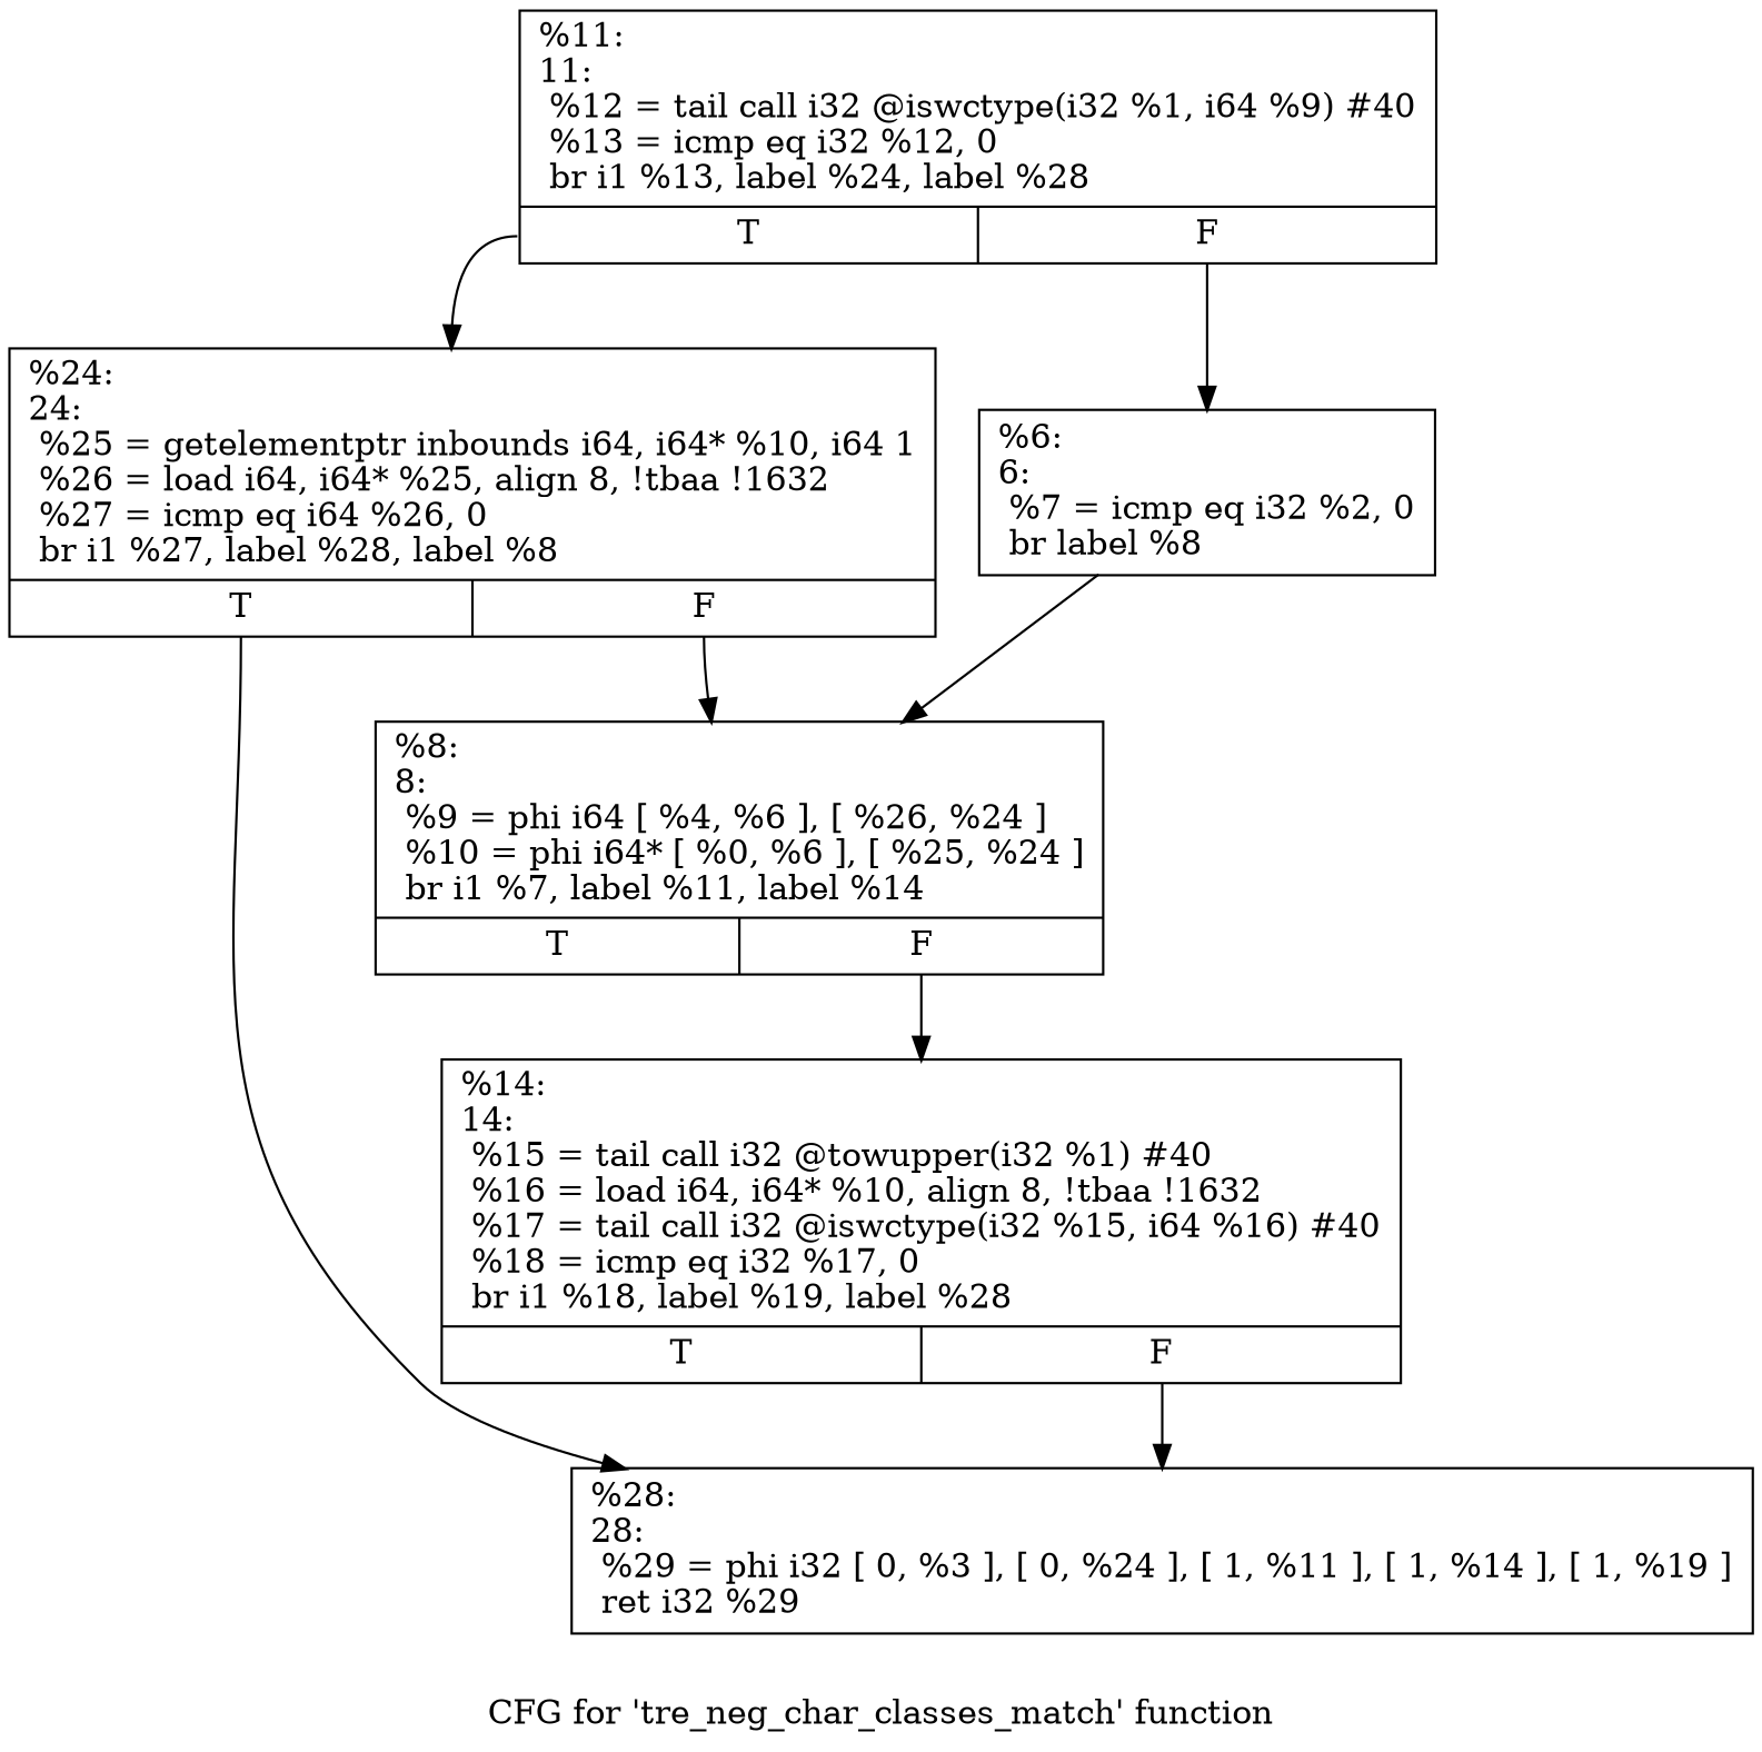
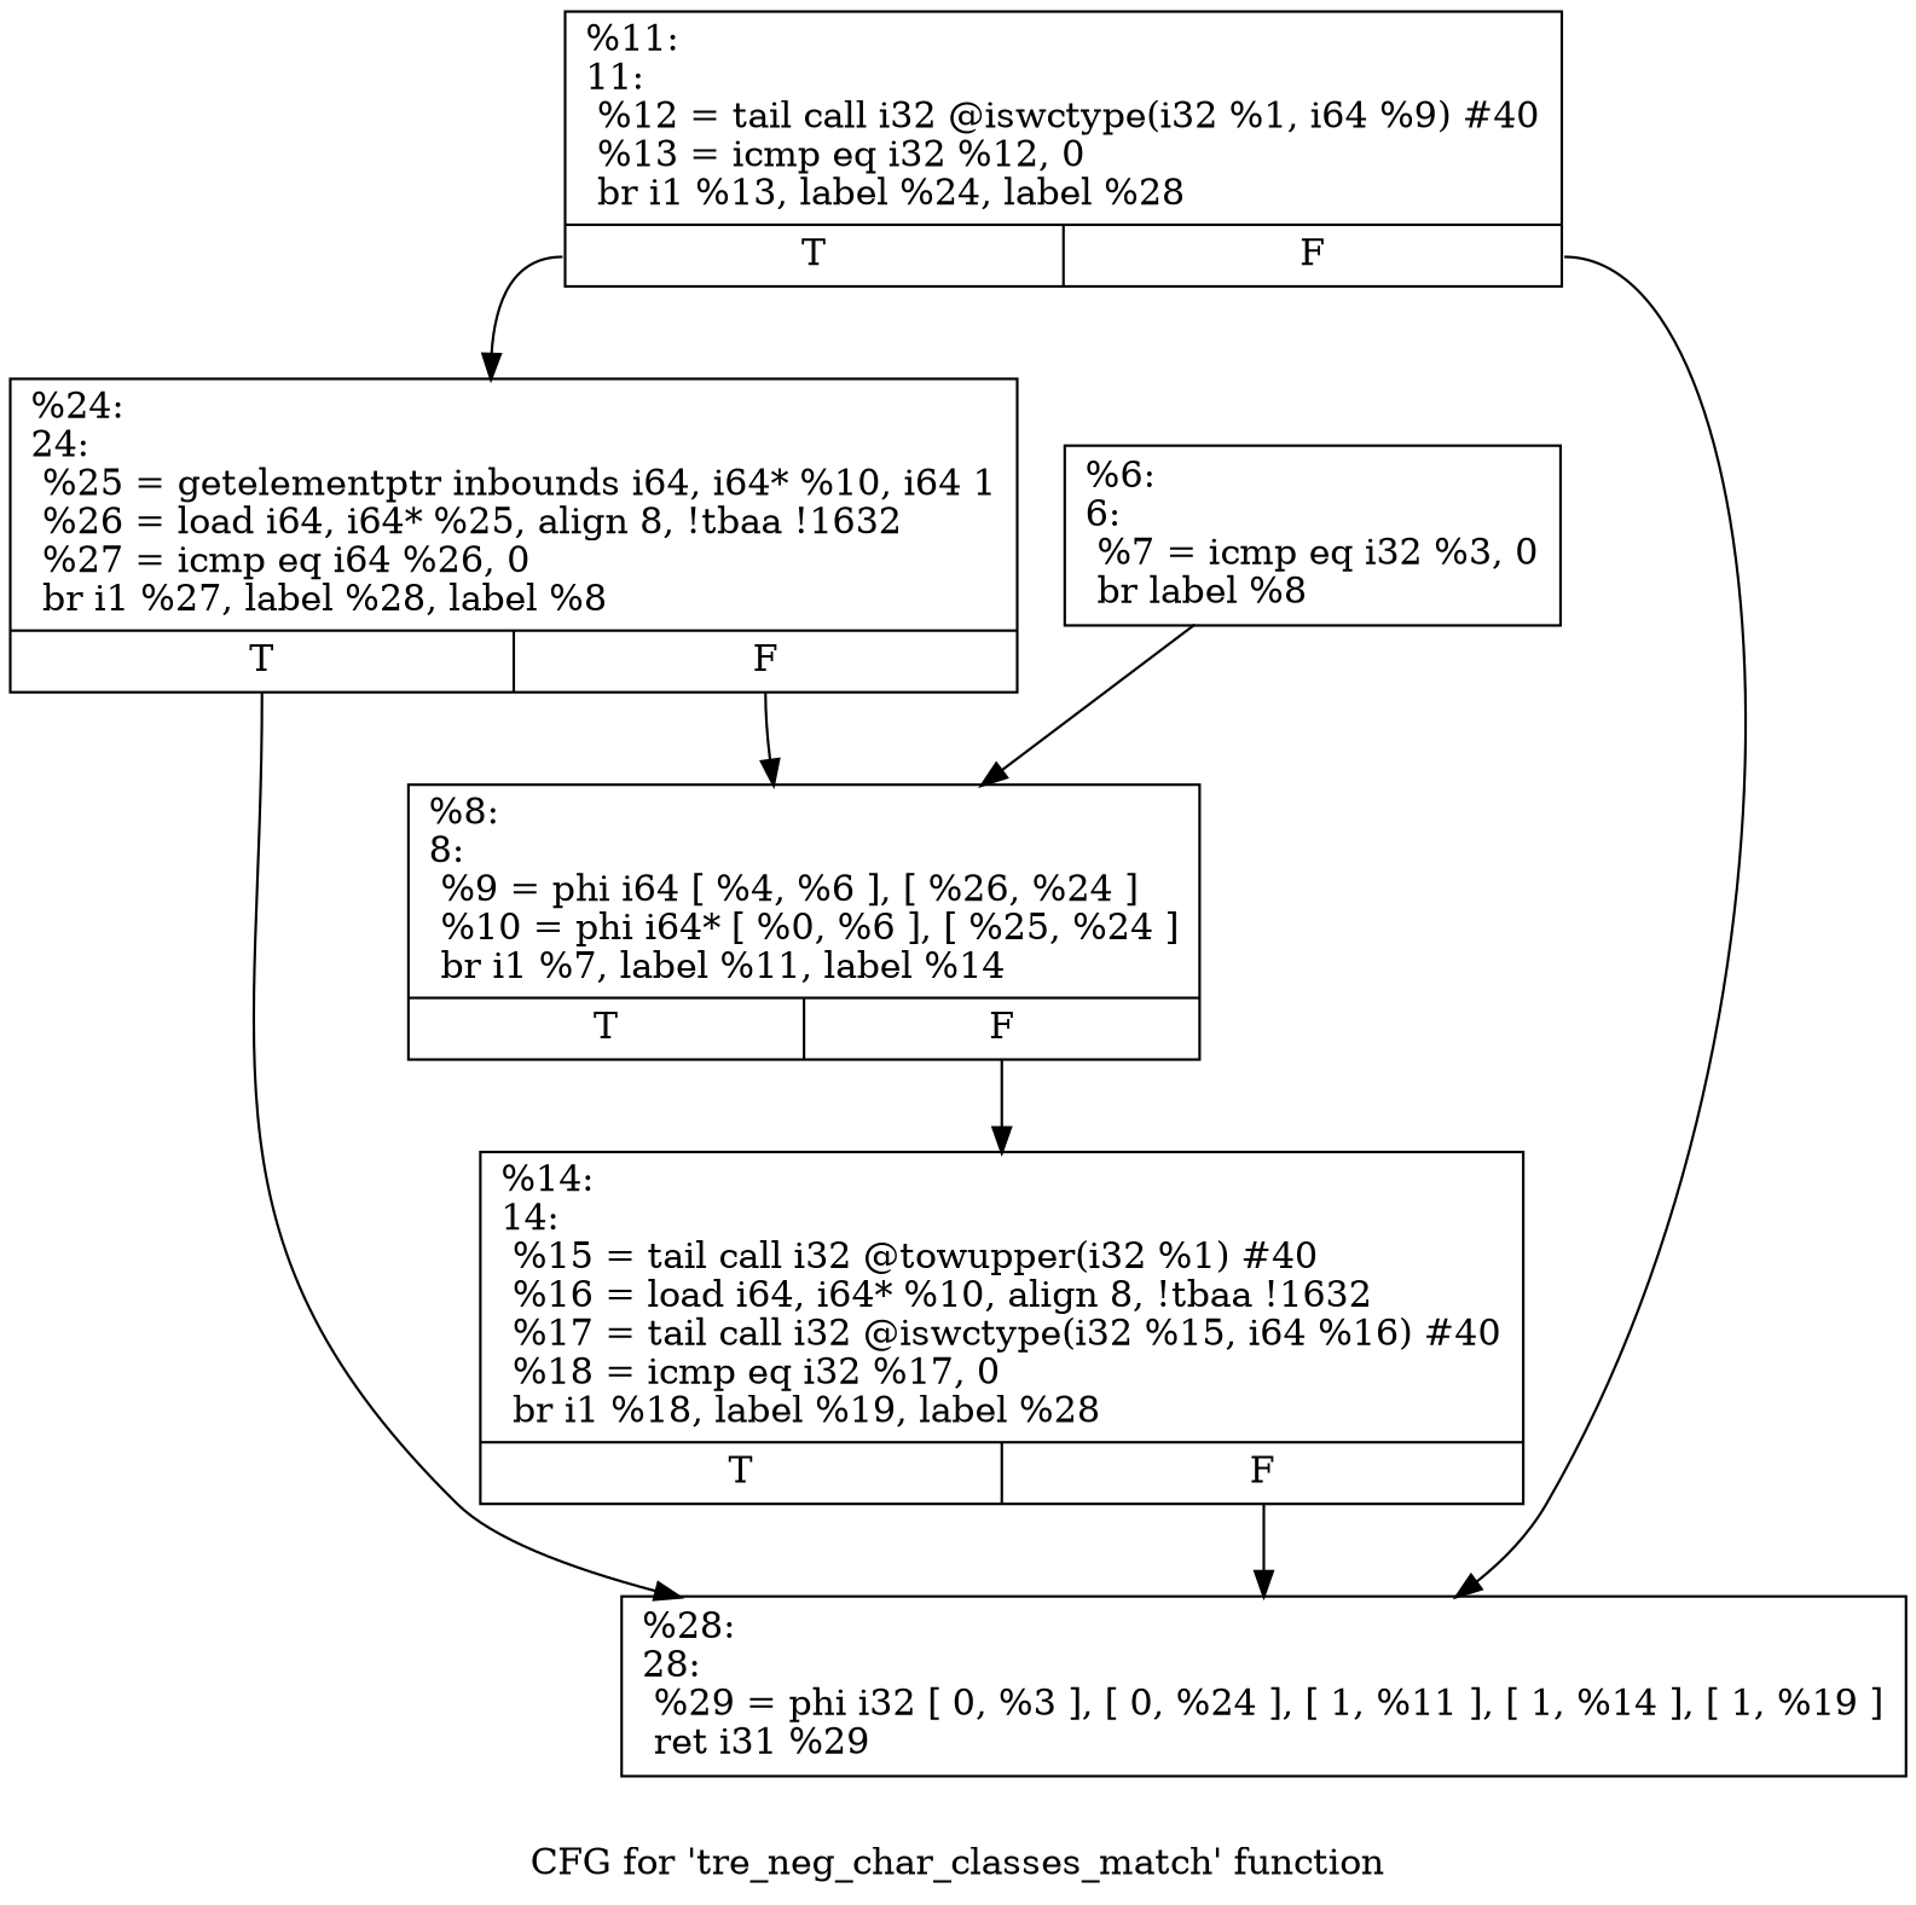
  digraph {
    label="CFG for 'tre_neg_char_classes_match' function"
    node [shape=record]
    edge [tailport=s1]
-   n1 [label="{%28:\l28:                                               \l  %29 = phi i32 [ 0, %3 ], [ 0, %24 ], [ 1, %11 ], [ 1, %14 ], [ 1, %19 ]\l  ret i32 %29\l}"]
-   n2 [label="{%6:\l6:                                                \l  %7 = icmp eq i32 %2, 0\l  br label %8\l}"]
+   n1 [label="{%28:\l28:                                               \l  %29 = phi i32 [ 0, %3 ], [ 0, %24 ], [ 1, %11 ], [ 1, %14 ], [ 1, %19 ]\l  ret i31 %29\l}"]
+   n2 [label="{%6:\l6:                                                \l  %7 = icmp eq i32 %3, 0\l  br label %8\l}"]
    n3 [label="{%8:\l8:                                                \l  %9 = phi i64 [ %4, %6 ], [ %26, %24 ]\l  %10 = phi i64* [ %0, %6 ], [ %25, %24 ]\l  br i1 %7, label %11, label %14\l|{<s0>T|<s1>F}}"]
    n4 [label="{%14:\l14:                                               \l  %15 = tail call i32 @towupper(i32 %1) #40\l  %16 = load i64, i64* %10, align 8, !tbaa !1632\l  %17 = tail call i32 @iswctype(i32 %15, i64 %16) #40\l  %18 = icmp eq i32 %17, 0\l  br i1 %18, label %19, label %28\l|{<s0>T|<s1>F}}"]
    n5 [label="{%11:\l11:                                               \l  %12 = tail call i32 @iswctype(i32 %1, i64 %9) #40\l  %13 = icmp eq i32 %12, 0\l  br i1 %13, label %24, label %28\l|{<s0>T|<s1>F}}"]
    n6 [label="{%24:\l24:                                               \l  %25 = getelementptr inbounds i64, i64* %10, i64 1\l  %26 = load i64, i64* %25, align 8, !tbaa !1632\l  %27 = icmp eq i64 %26, 0\l  br i1 %27, label %28, label %8\l|{<s0>T|<s1>F}}"]
    n2 -> n3 [tailport=s0]
    n3 -> n4
    n4 -> n1
-   n5 -> n2
+   n5 -> n1
    n5 -> n6 [tailport=s0]
    n6 -> n1 [tailport=s0]
    n6 -> n3
  }
